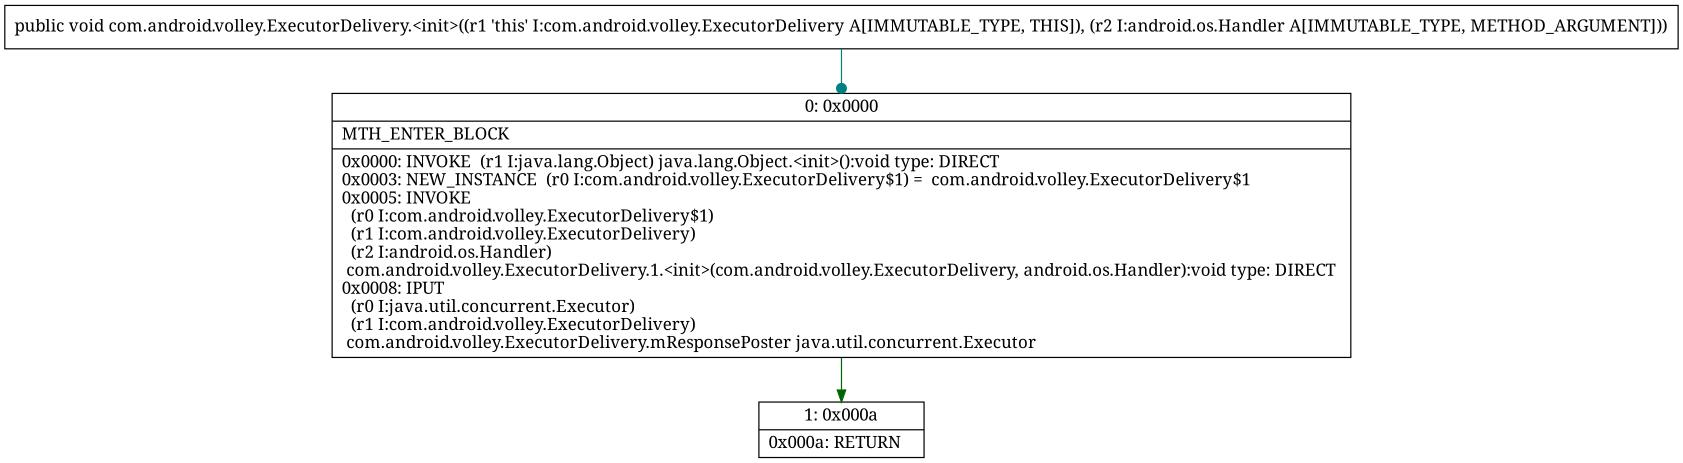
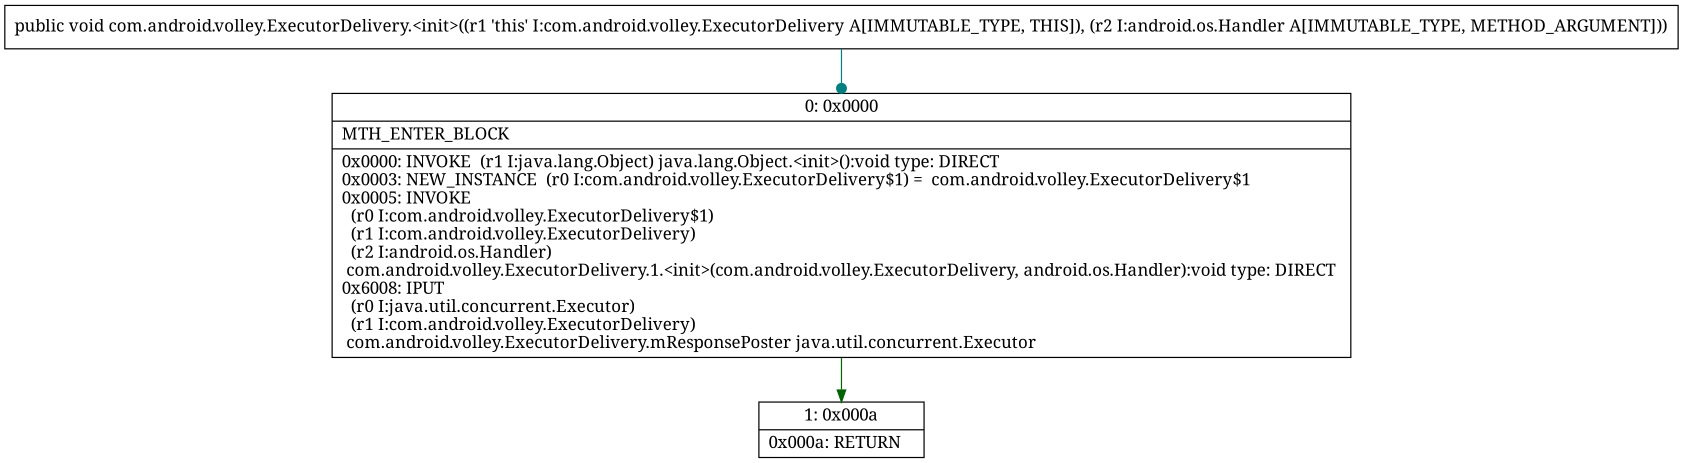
  digraph {
    fontname="Noto Serif"
    node [shape=record fontname="Noto Serif"]
    edge [style=solid fontname="Noto Serif"]
-   n1 [label="{0\:\ 0x0000|MTH_ENTER_BLOCK\l|0x0000: INVOKE  (r1 I:java.lang.Object) java.lang.Object.\<init\>():void type: DIRECT \l0x0003: NEW_INSTANCE  (r0 I:com.android.volley.ExecutorDelivery$1) =  com.android.volley.ExecutorDelivery$1 \l0x0005: INVOKE  \l  (r0 I:com.android.volley.ExecutorDelivery$1)\l  (r1 I:com.android.volley.ExecutorDelivery)\l  (r2 I:android.os.Handler)\l com.android.volley.ExecutorDelivery.1.\<init\>(com.android.volley.ExecutorDelivery, android.os.Handler):void type: DIRECT \l0x0008: IPUT  \l  (r0 I:java.util.concurrent.Executor)\l  (r1 I:com.android.volley.ExecutorDelivery)\l com.android.volley.ExecutorDelivery.mResponsePoster java.util.concurrent.Executor \l}"]
+   n1 [label="{0\:\ 0x0000|MTH_ENTER_BLOCK\l|0x0000: INVOKE  (r1 I:java.lang.Object) java.lang.Object.\<init\>():void type: DIRECT \l0x0003: NEW_INSTANCE  (r0 I:com.android.volley.ExecutorDelivery$1) =  com.android.volley.ExecutorDelivery$1 \l0x0005: INVOKE  \l  (r0 I:com.android.volley.ExecutorDelivery$1)\l  (r1 I:com.android.volley.ExecutorDelivery)\l  (r2 I:android.os.Handler)\l com.android.volley.ExecutorDelivery.1.\<init\>(com.android.volley.ExecutorDelivery, android.os.Handler):void type: DIRECT \l0x6008: IPUT  \l  (r0 I:java.util.concurrent.Executor)\l  (r1 I:com.android.volley.ExecutorDelivery)\l com.android.volley.ExecutorDelivery.mResponsePoster java.util.concurrent.Executor \l}"]
    n2 [label="{1\:\ 0x000a|0x000a: RETURN   \l}"]
    n3 [label="{public void com.android.volley.ExecutorDelivery.\<init\>((r1 'this' I:com.android.volley.ExecutorDelivery A[IMMUTABLE_TYPE, THIS]), (r2 I:android.os.Handler A[IMMUTABLE_TYPE, METHOD_ARGUMENT])) }"]
    n1 -> n2 [color=darkgreen arrowhead=normal]
    n3 -> n1 [color=teal arrowhead=dot]
  }
